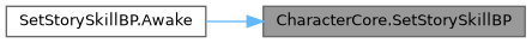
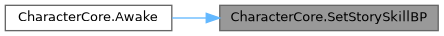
  digraph {
    rankdir=RL
    node [fontname=Helvetica fontsize=10 shape=box style=filled]
    n1 [color=gray40 fillcolor=grey60 fontcolor=black height=0.2 label="CharacterCore.SetStorySkillBP" width=0.4]
-   n2 [color=grey40 fillcolor=white height=0.2 label="SetStorySkillBP.Awake" width=0.4]
+   n2 [color=grey40 fillcolor=white height=0.2 label="CharacterCore.Awake" width=0.4]
    n1 -> n2 [color=steelblue1 dir=back fontname=Helvetica fontsize=10 labelfontname=Helvetica labelfontsize=10 style=solid]
  }
